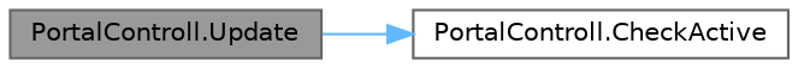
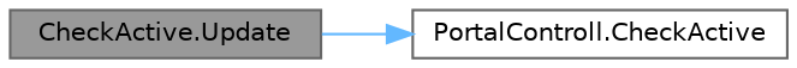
  digraph {
    rankdir=LR
    node [fontname=Helvetica fontsize=10 shape=box style=filled]
-   n1 [color=gray40 fillcolor=grey60 fontcolor=black height=0.2 label="PortalControll.Update" width=0.4]
+   n1 [color=gray40 fillcolor=grey60 fontcolor=black height=0.2 label="CheckActive.Update" width=0.4]
    n2 [color=grey40 fillcolor=white height=0.2 label="PortalControll.CheckActive" width=0.4]
    n1 -> n2 [color=steelblue1 fontname=Helvetica fontsize=10 labelfontname=Helvetica labelfontsize=10 style=solid]
  }
